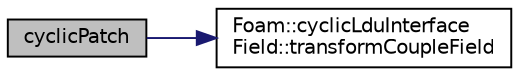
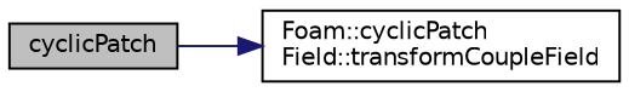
  digraph {
    rankdir=LR
    node [color=black fontname=Helvetica fontsize=10 shape=record]
    n1 [fillcolor=grey75 fontcolor=black height=0.2 label=cyclicPatch style=filled width=0.4]
-   n2 [height=0.2 label="Foam::cyclicLduInterface\lField::transformCoupleField" width=0.4]
+   n2 [height=0.2 label="Foam::cyclicPatch\lField::transformCoupleField" width=0.4]
    n1 -> n2 [color=midnightblue fontname=Helvetica fontsize=10 labelfontname=Helvetica labelfontsize=10 style=solid]
  }
